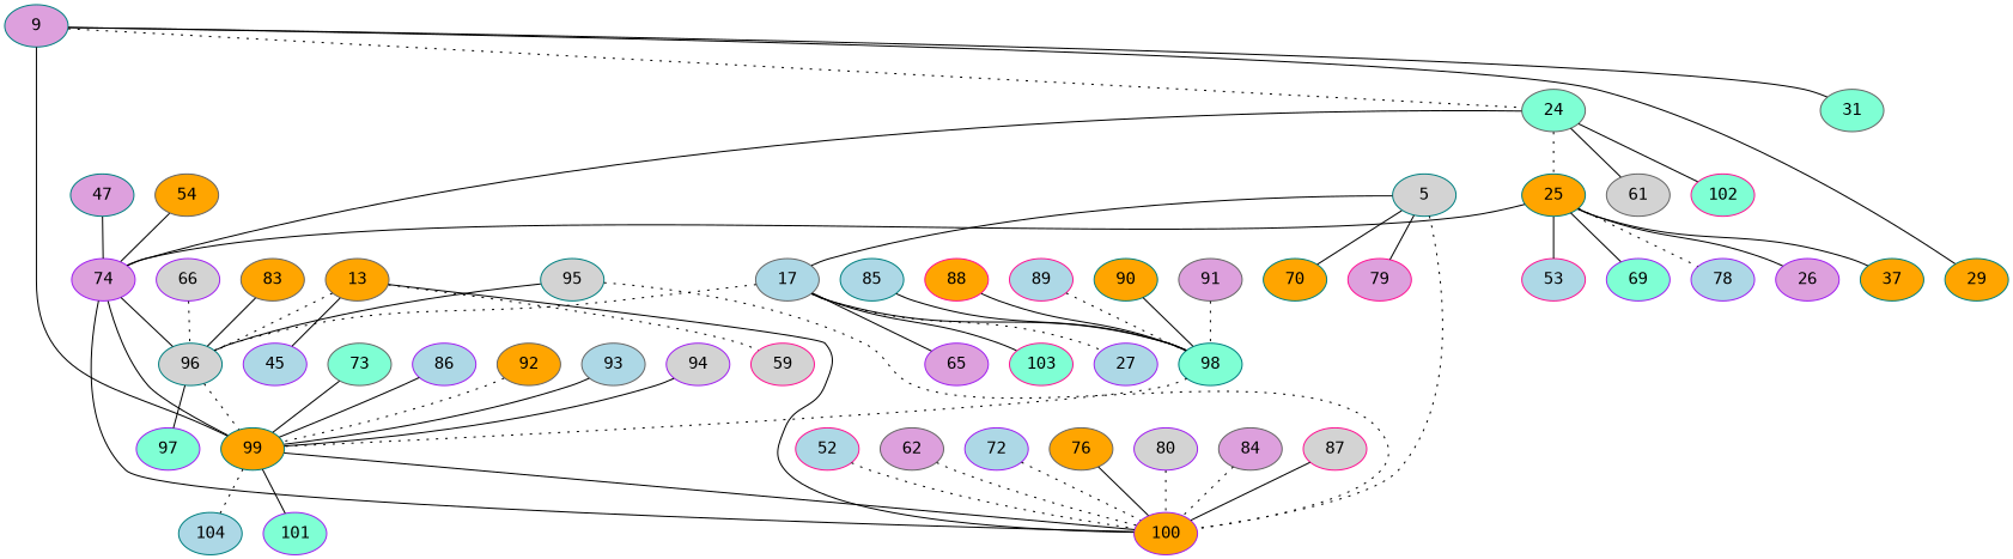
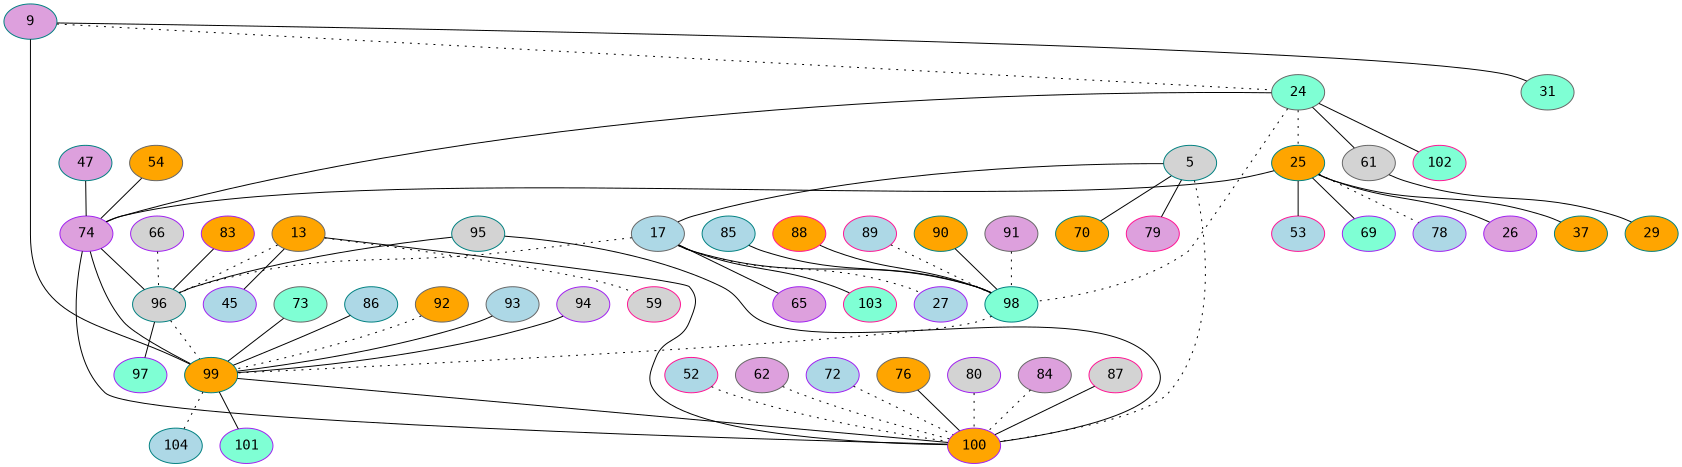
  graph {
    fontname="DejaVu Sans Mono"
    node [color=purple fillcolor=orange fontname="DejaVu Sans Mono" style=filled]
    edge [fontname="DejaVu Sans Mono" style=solid]
    5 [color=teal fillcolor=lightgrey super="+3"]
    17 [color=gray40 fillcolor=lightblue super="+16"]
    70 [color=teal]
    79 [color=deeppink fillcolor=plum]
    100 [super="+2+50+67+41"]
    96 [color=teal fillcolor=lightgrey super="+30+44+11+15+48+58"]
    27 [fillcolor=lightblue]
    n8 [fillcolor=plum label=65]
    98 [color=teal fillcolor=aquamarine super="+36+39+51+81"]
    103 [color=deeppink fillcolor=aquamarine]
    9 [color=teal fillcolor=plum super="+8"]
    24 [color=gray40 fillcolor=aquamarine super="+22"]
    29 [color=teal]
    31 [color=gray40 fillcolor=aquamarine]
    99 [color=teal super="+65+68"]
    25 [color=teal super="+21"]
    61 [color=gray40 fillcolor=lightgrey]
    74 [fillcolor=plum super="+23"]
    102 [color=deeppink fillcolor=aquamarine]
    101 [fillcolor=aquamarine]
    104 [color=teal fillcolor=lightblue super="+32+77"]
    13 [color=gray40 super="+12"]
    45 [fillcolor=lightblue]
    59 [color=deeppink fillcolor=lightgrey]
    97 [fillcolor=aquamarine]
    26 [fillcolor=plum]
    37 [color=teal]
    53 [color=deeppink fillcolor=lightblue]
    69 [fillcolor=aquamarine super="+34+63"]
    78 [fillcolor=lightblue]
    47 [color=teal fillcolor=plum]
    52 [color=deeppink fillcolor=lightblue]
    54 [color=gray40]
    62 [color=gray40 fillcolor=plum]
    66 [fillcolor=lightgrey]
    72 [fillcolor=lightblue]
    73 [color=gray40 fillcolor=aquamarine]
    76 [color=gray40]
    80 [fillcolor=lightgrey]
-   83 [color=gray40]
+   83
    84 [color=gray40 fillcolor=plum]
    85 [color=teal fillcolor=lightblue]
-   86 [fillcolor=lightblue]
+   86 [color=teal fillcolor=lightblue]
    87 [color=deeppink fillcolor=lightgrey super="+82"]
    88 [color=deeppink]
    89 [color=deeppink fillcolor=lightblue]
    90 [color=teal super="+38"]
    91 [color=gray40 fillcolor=plum]
    92 [color=gray40 super="+55"]
    93 [color=gray40 fillcolor=lightblue]
    94 [fillcolor=lightgrey super="+75"]
    95 [color=teal fillcolor=lightgrey super="+49"]
    5 -- 17
    5 -- 70
    5 -- 79
    5 -- 100 [style=dotted weight=6]
    17 -- 96 [style=dotted]
    17 -- 27 [style=dotted]
    17 -- n8
    17 -- 98 [weight=6]
    17 -- 103
    96 -- 99 [style=dotted]
    96 -- 97
    98 -- 99 [style=dotted]
    9 -- 24 [style=dotted]
-   9 -- 29
+   61 -- 29
    9 -- 31
    9 -- 99 [weight=6]
+   24 -- 98 [style=dotted]
    24 -- 25 [style=dotted weight=4]
    24 -- 61
    24 -- 74 [weight=2]
    24 -- 102
    99 -- 100 [weight=2]
    99 -- 101
    99 -- 104 [style=dotted]
    25 -- 74 [weight=2]
    25 -- 26
    25 -- 37
    25 -- 53
    25 -- 69
    25 -- 78 [style=dotted]
    74 -- 100 [weight=2]
    74 -- 96
    74 -- 99 [weight=2]
    13 -- 100
    13 -- 96 [style=dotted weight=6]
    13 -- 45
    13 -- 59 [style=dotted]
    47 -- 74
    52 -- 100 [style=dotted]
    54 -- 74
    62 -- 100 [style=dotted]
    66 -- 96 [style=dotted]
    72 -- 100 [style=dotted]
    73 -- 99
    76 -- 100
    80 -- 100 [style=dotted]
    83 -- 96
    84 -- 100 [style=dotted]
    85 -- 98
    86 -- 99
    87 -- 100
    88 -- 98
    89 -- 98 [style=dotted]
    90 -- 98
    91 -- 98 [style=dotted]
    92 -- 99 [style=dotted]
    93 -- 99
    94 -- 99
-   95 -- 100 [style=dotted]
+   95 -- 100
    95 -- 96
  }
